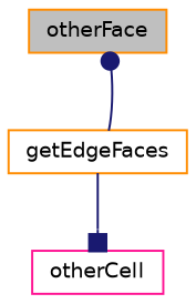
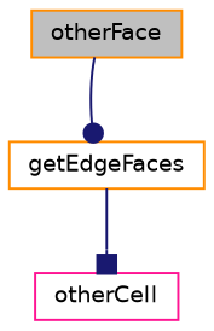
  digraph {
    rankdir=TB
    node [color=darkorange fontname=Helvetica fontsize=10 shape=record]
    edge [color=midnightblue fontname=Helvetica fontsize=10 labelfontname=Helvetica labelfontsize=10 style=solid]
    n1 [fillcolor=grey75 fontcolor=black height=0.2 label=otherFace style=filled width=0.4]
    n2 [height=0.2 label=getEdgeFaces width=0.4]
    n3 [color=deeppink height=0.2 label=otherCell width=0.4]
-   n2 -> n1 [arrowhead=dot]
+   n1 -> n2 [arrowhead=dot]
    n2 -> n3 [arrowhead=box]
  }
